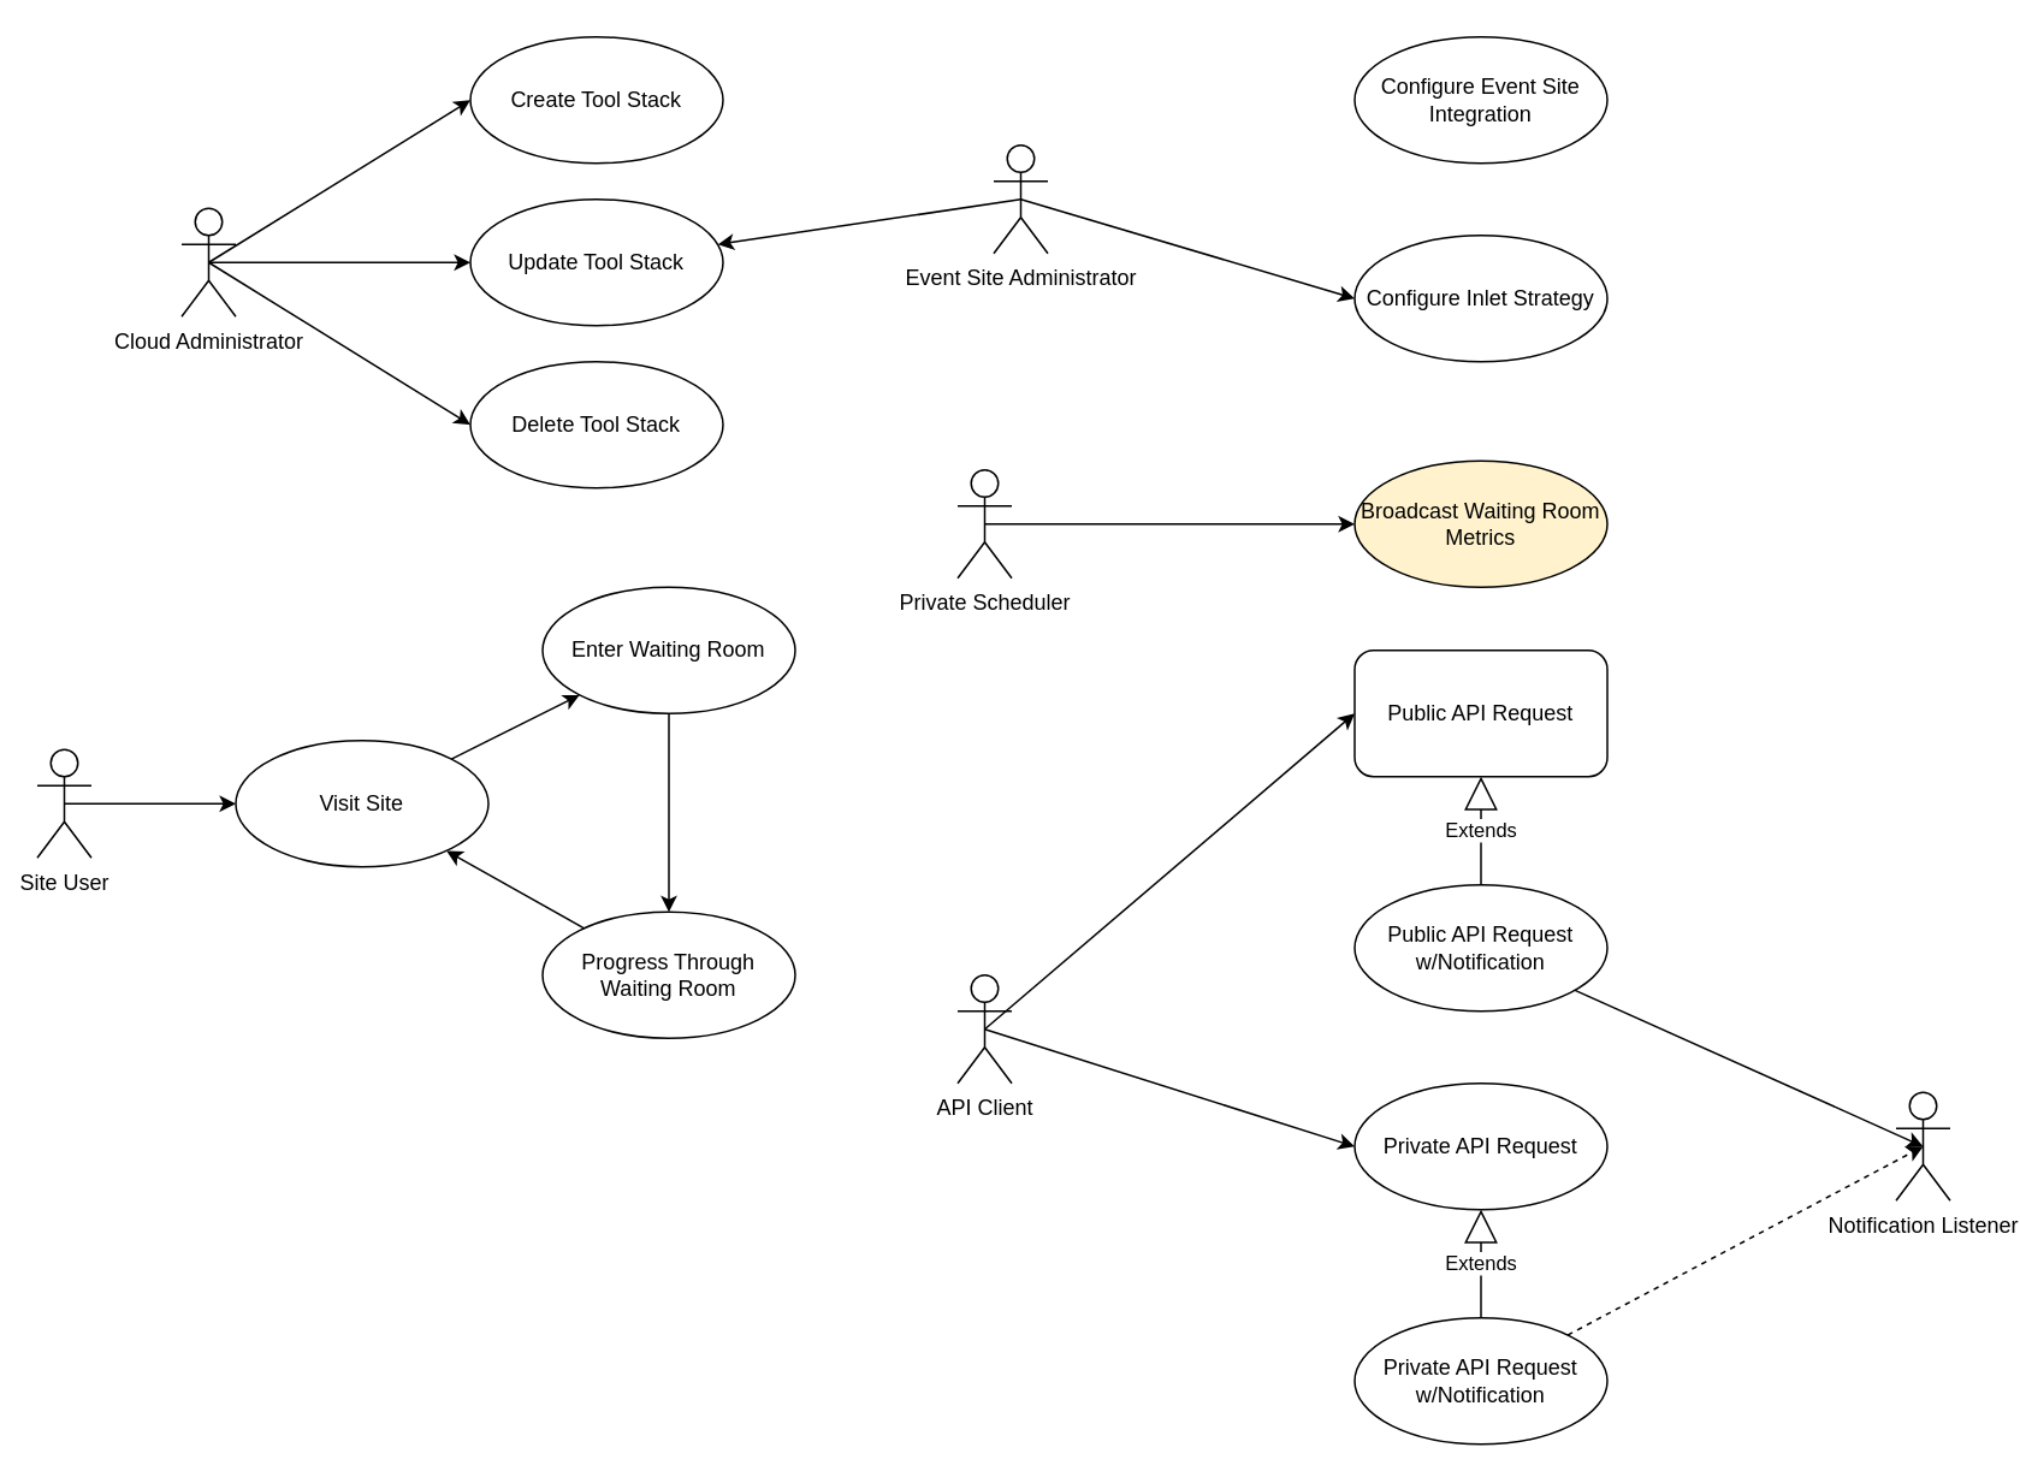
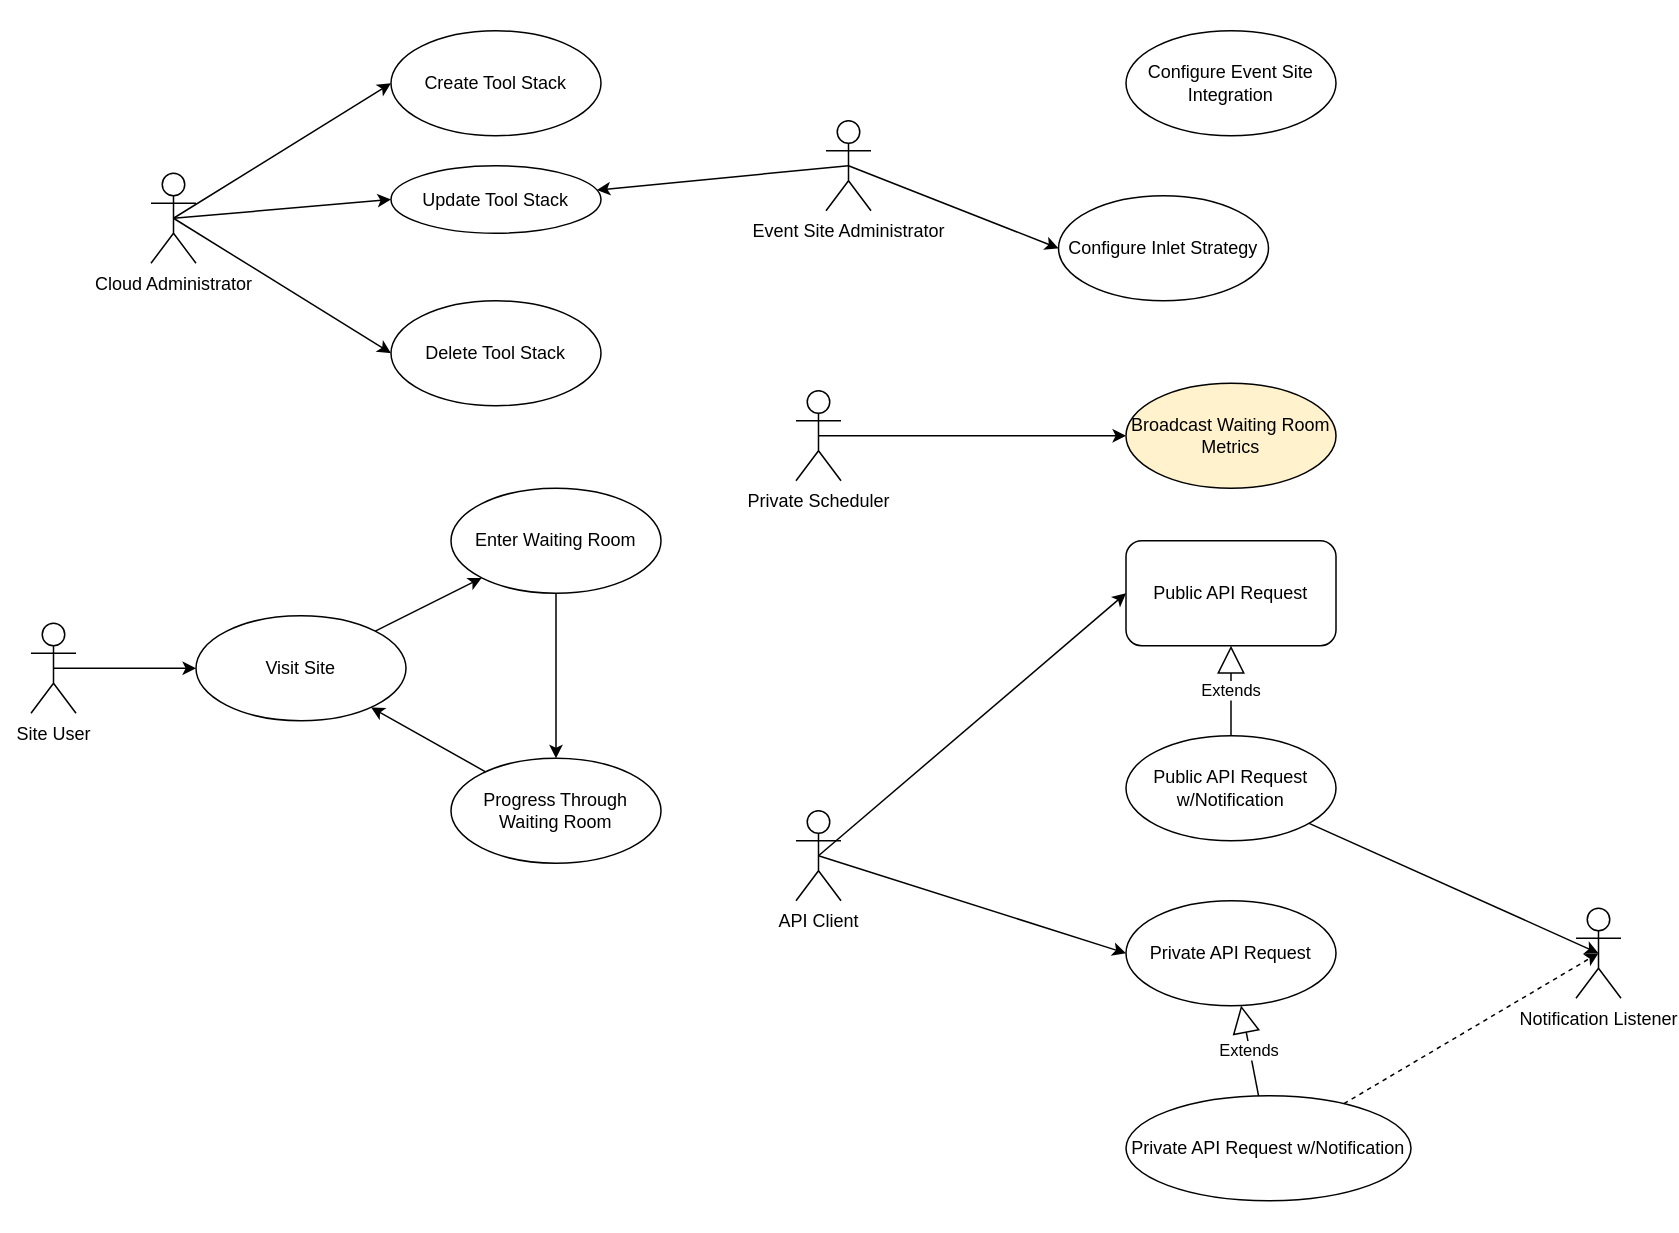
  <mxCell id="0" />
  <mxCell id="1" parent="0" />
  <mxCell id="2" value="Cloud Administrator" style="shape=umlActor;verticalLabelPosition=bottom;verticalAlign=top;html=1;" parent="1" vertex="1"><mxGeometry x="100" y="115" width="30" height="60" as="geometry" /></mxCell>
  <mxCell id="3" value="Private Scheduler" style="shape=umlActor;verticalLabelPosition=bottom;verticalAlign=top;html=1;" parent="1" vertex="1"><mxGeometry x="530" y="260" width="30" height="60" as="geometry" /></mxCell>
  <mxCell id="4" value="API Client" style="shape=umlActor;verticalLabelPosition=bottom;verticalAlign=top;html=1;" parent="1" vertex="1"><mxGeometry x="530" y="540" width="30" height="60" as="geometry" /></mxCell>
  <mxCell id="5" value="Create Tool Stack" style="ellipse;whiteSpace=wrap;html=1;" parent="1" vertex="1"><mxGeometry x="260" y="20" width="140" height="70" as="geometry" /></mxCell>
- <mxCell id="6" value="Update Tool Stack" style="ellipse;whiteSpace=wrap;html=1;" parent="1" vertex="1"><mxGeometry x="260" y="110" width="140" height="70" as="geometry" /></mxCell>
+ <mxCell id="6" value="Update Tool Stack" style="ellipse;whiteSpace=wrap;html=1;" parent="1" vertex="1"><mxGeometry x="260" y="110" width="140" height="45" as="geometry" /></mxCell>
  <mxCell id="7" value="Delete Tool Stack" style="ellipse;whiteSpace=wrap;html=1;" parent="1" vertex="1"><mxGeometry x="260" y="200" width="140" height="70" as="geometry" /></mxCell>
  <mxCell id="8" value="" style="endArrow=classic;html=1;exitX=0.5;exitY=0.5;exitDx=0;exitDy=0;exitPerimeter=0;entryX=0;entryY=0.5;entryDx=0;entryDy=0;" parent="1" source="2" target="5" edge="1"><mxGeometry width="50" height="50" relative="1" as="geometry"><mxPoint x="470" y="450" as="sourcePoint" /><mxPoint x="520" y="400" as="targetPoint" /></mxGeometry></mxCell>
  <mxCell id="9" value="" style="endArrow=classic;html=1;exitX=0.5;exitY=0.5;exitDx=0;exitDy=0;exitPerimeter=0;entryX=0;entryY=0.5;entryDx=0;entryDy=0;" parent="1" source="2" target="6" edge="1"><mxGeometry width="50" height="50" relative="1" as="geometry"><mxPoint x="470" y="450" as="sourcePoint" /><mxPoint x="520" y="400" as="targetPoint" /></mxGeometry></mxCell>
  <mxCell id="10" value="" style="endArrow=classic;html=1;exitX=0.5;exitY=0.5;exitDx=0;exitDy=0;exitPerimeter=0;entryX=0;entryY=0.5;entryDx=0;entryDy=0;" parent="1" source="2" target="7" edge="1"><mxGeometry width="50" height="50" relative="1" as="geometry"><mxPoint x="470" y="450" as="sourcePoint" /><mxPoint x="520" y="400" as="targetPoint" /></mxGeometry></mxCell>
  <mxCell id="11" value="Broadcast Waiting Room Metrics" style="ellipse;whiteSpace=wrap;html=1;fillColor=#fff2cc;" parent="1" vertex="1"><mxGeometry x="750" y="255" width="140" height="70" as="geometry" /></mxCell>
  <mxCell id="12" value="Public API Request" style="whiteSpace=wrap;html=1;rounded=1;" parent="1" vertex="1"><mxGeometry x="750" y="360" width="140" height="70" as="geometry" /></mxCell>
  <mxCell id="13" value="Private API Request" style="ellipse;whiteSpace=wrap;html=1;" parent="1" vertex="1"><mxGeometry x="750" y="600" width="140" height="70" as="geometry" /></mxCell>
  <mxCell id="14" value="" style="endArrow=classic;html=1;entryX=0;entryY=0.5;entryDx=0;entryDy=0;exitX=0.5;exitY=0.5;exitDx=0;exitDy=0;exitPerimeter=0;" parent="1" source="4" target="12" edge="1"><mxGeometry width="50" height="50" relative="1" as="geometry"><mxPoint x="430" y="540" as="sourcePoint" /><mxPoint x="480" y="490" as="targetPoint" /></mxGeometry></mxCell>
  <mxCell id="15" value="" style="endArrow=classic;html=1;entryX=0;entryY=0.5;entryDx=0;entryDy=0;exitX=0.5;exitY=0.5;exitDx=0;exitDy=0;exitPerimeter=0;" parent="1" source="4" target="13" edge="1"><mxGeometry width="50" height="50" relative="1" as="geometry"><mxPoint x="430" y="540" as="sourcePoint" /><mxPoint x="480" y="490" as="targetPoint" /></mxGeometry></mxCell>
  <mxCell id="16" value="Site User" style="shape=umlActor;verticalLabelPosition=bottom;verticalAlign=top;html=1;" parent="1" vertex="1"><mxGeometry x="20" y="415" width="30" height="60" as="geometry" /></mxCell>
  <mxCell id="17" value="Enter Waiting Room" style="ellipse;whiteSpace=wrap;html=1;" parent="1" vertex="1"><mxGeometry x="300" y="325" width="140" height="70" as="geometry" /></mxCell>
  <mxCell id="18" value="Visit Site" style="ellipse;whiteSpace=wrap;html=1;" parent="1" vertex="1"><mxGeometry x="130" y="410" width="140" height="70" as="geometry" /></mxCell>
  <mxCell id="19" value="" style="endArrow=classic;html=1;entryX=0;entryY=0.5;entryDx=0;entryDy=0;exitX=0.5;exitY=0.5;exitDx=0;exitDy=0;exitPerimeter=0;" parent="1" source="16" target="18" edge="1"><mxGeometry width="50" height="50" relative="1" as="geometry"><mxPoint x="-80" y="495" as="sourcePoint" /><mxPoint x="-30" y="445" as="targetPoint" /></mxGeometry></mxCell>
  <mxCell id="20" value="Event Site Administrator" style="shape=umlActor;verticalLabelPosition=bottom;verticalAlign=top;html=1;" parent="1" vertex="1"><mxGeometry x="550" y="80" width="30" height="60" as="geometry" /></mxCell>
  <mxCell id="21" value="Configure Event Site Integration" style="ellipse;whiteSpace=wrap;html=1;" parent="1" vertex="1"><mxGeometry x="750" y="20" width="140" height="70" as="geometry" /></mxCell>
- <mxCell id="22" value="Configure Inlet Strategy" style="ellipse;whiteSpace=wrap;html=1;" parent="1" vertex="1"><mxGeometry x="750" y="130" width="140" height="70" as="geometry" /></mxCell>
+ <mxCell id="22" value="Configure Inlet Strategy" style="ellipse;whiteSpace=wrap;html=1;" parent="1" vertex="1"><mxGeometry x="705" y="130" width="140" height="70" as="geometry" /></mxCell>
  <mxCell id="23" value="" style="endArrow=classic;html=1;exitX=0.5;exitY=0.5;exitDx=0;exitDy=0;exitPerimeter=0;" parent="1" source="20" target="6" edge="1"><mxGeometry width="50" height="50" relative="1" as="geometry"><mxPoint x="450" y="190" as="sourcePoint" /><mxPoint x="500" y="140" as="targetPoint" /></mxGeometry></mxCell>
  <mxCell id="24" value="" style="endArrow=classic;html=1;entryX=0;entryY=0.5;entryDx=0;entryDy=0;exitX=0.5;exitY=0.5;exitDx=0;exitDy=0;exitPerimeter=0;" parent="1" source="20" target="22" edge="1"><mxGeometry width="50" height="50" relative="1" as="geometry"><mxPoint x="450" y="190" as="sourcePoint" /><mxPoint x="500" y="140" as="targetPoint" /></mxGeometry></mxCell>
  <mxCell id="25" value="" style="endArrow=classic;html=1;exitX=0.5;exitY=0.5;exitDx=0;exitDy=0;exitPerimeter=0;" parent="1" source="3" target="11" edge="1"><mxGeometry width="50" height="50" relative="1" as="geometry"><mxPoint x="555" y="115" as="sourcePoint" /><mxPoint x="760" y="215" as="targetPoint" /></mxGeometry></mxCell>
  <mxCell id="26" value="" style="endArrow=classic;html=1;" parent="1" source="18" target="17" edge="1"><mxGeometry width="50" height="50" relative="1" as="geometry"><mxPoint x="45" y="425" as="sourcePoint" /><mxPoint x="230" y="555" as="targetPoint" /></mxGeometry></mxCell>
  <mxCell id="27" value="Progress Through Waiting Room" style="ellipse;whiteSpace=wrap;html=1;" parent="1" vertex="1"><mxGeometry x="300" y="505" width="140" height="70" as="geometry" /></mxCell>
  <mxCell id="28" value="" style="endArrow=classic;html=1;" parent="1" source="17" target="27" edge="1"><mxGeometry width="50" height="50" relative="1" as="geometry"><mxPoint x="45" y="455" as="sourcePoint" /><mxPoint x="230" y="555" as="targetPoint" /></mxGeometry></mxCell>
  <mxCell id="29" value="" style="endArrow=classic;html=1;" parent="1" source="27" target="18" edge="1"><mxGeometry width="50" height="50" relative="1" as="geometry"><mxPoint x="342.467" y="397.823" as="sourcePoint" /><mxPoint x="387.478" y="427.197" as="targetPoint" /></mxGeometry></mxCell>
  <mxCell id="30" value="Public API Request w/Notification" style="ellipse;whiteSpace=wrap;html=1;" parent="1" vertex="1"><mxGeometry x="750" y="490" width="140" height="70" as="geometry" /></mxCell>
  <mxCell id="31" value="Extends" style="endArrow=block;endSize=16;endFill=0;html=1;" parent="1" source="30" target="12" edge="1"><mxGeometry width="160" relative="1" as="geometry"><mxPoint x="510" y="340" as="sourcePoint" /><mxPoint x="670" y="340" as="targetPoint" /></mxGeometry></mxCell>
- <mxCell id="32" value="Private API Request w/Notification" style="ellipse;whiteSpace=wrap;html=1;" parent="1" vertex="1"><mxGeometry x="750" y="730" width="140" height="70" as="geometry" /></mxCell>
+ <mxCell id="32" value="Private API Request w/Notification" style="ellipse;whiteSpace=wrap;html=1;" parent="1" vertex="1"><mxGeometry x="750" y="730" width="190" height="70" as="geometry" /></mxCell>
  <mxCell id="33" value="Extends" style="endArrow=block;endSize=16;endFill=0;html=1;" parent="1" source="32" target="13" edge="1"><mxGeometry width="160" relative="1" as="geometry"><mxPoint x="510" y="530" as="sourcePoint" /><mxPoint x="670" y="530" as="targetPoint" /></mxGeometry></mxCell>
  <mxCell id="34" value="Notification Listener" style="shape=umlActor;verticalLabelPosition=bottom;verticalAlign=top;html=1;" parent="1" vertex="1"><mxGeometry x="1050" y="605" width="30" height="60" as="geometry" /></mxCell>
  <mxCell id="35" value="" style="endArrow=classic;html=1;entryX=0.5;entryY=0.5;entryDx=0;entryDy=0;entryPerimeter=0;" parent="1" source="30" target="34" edge="1"><mxGeometry width="50" height="50" relative="1" as="geometry"><mxPoint x="555" y="470" as="sourcePoint" /><mxPoint x="760" y="645" as="targetPoint" /></mxGeometry></mxCell>
  <mxCell id="36" value="" style="endArrow=classic;html=1;entryX=0.5;entryY=0.5;entryDx=0;entryDy=0;entryPerimeter=0;dashed=1;" parent="1" source="32" target="34" edge="1"><mxGeometry width="50" height="50" relative="1" as="geometry"><mxPoint x="565" y="480" as="sourcePoint" /><mxPoint x="770" y="655" as="targetPoint" /></mxGeometry></mxCell>
